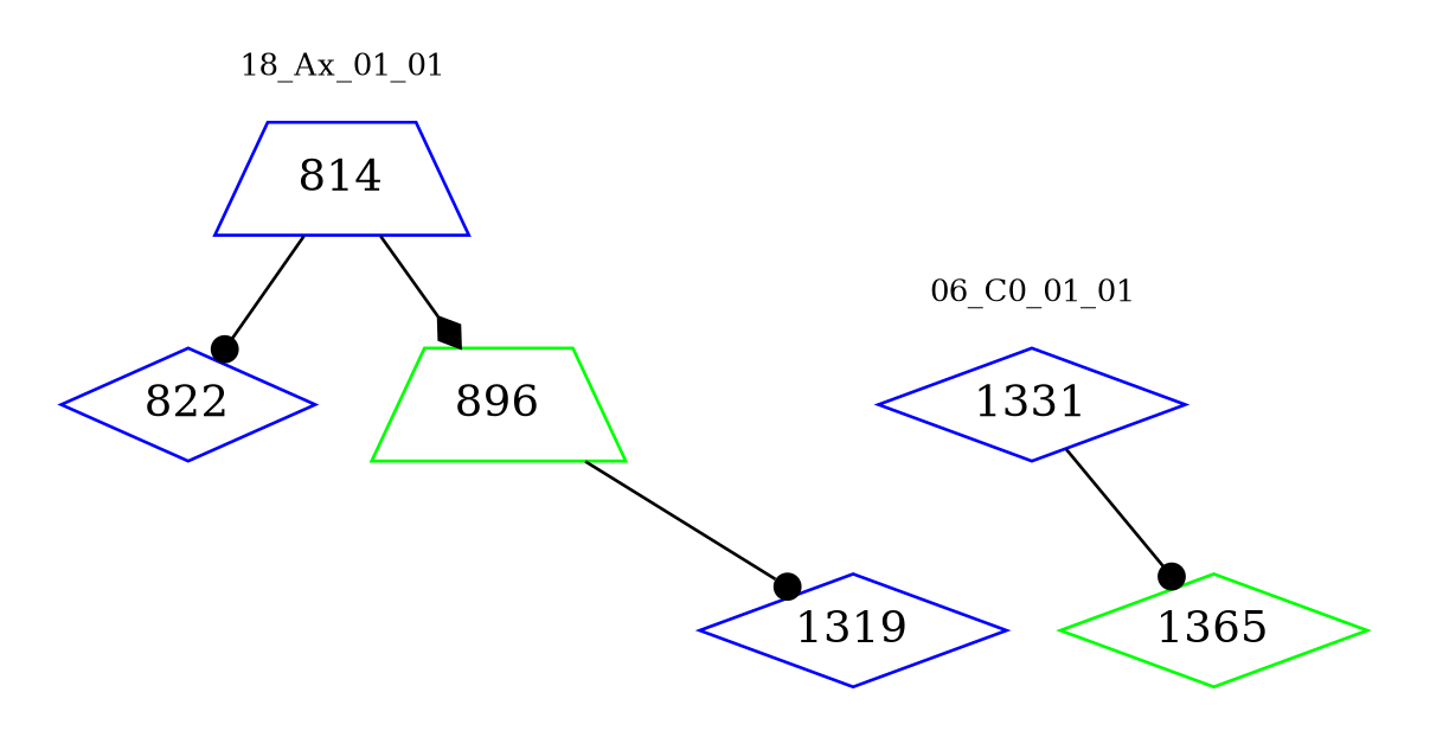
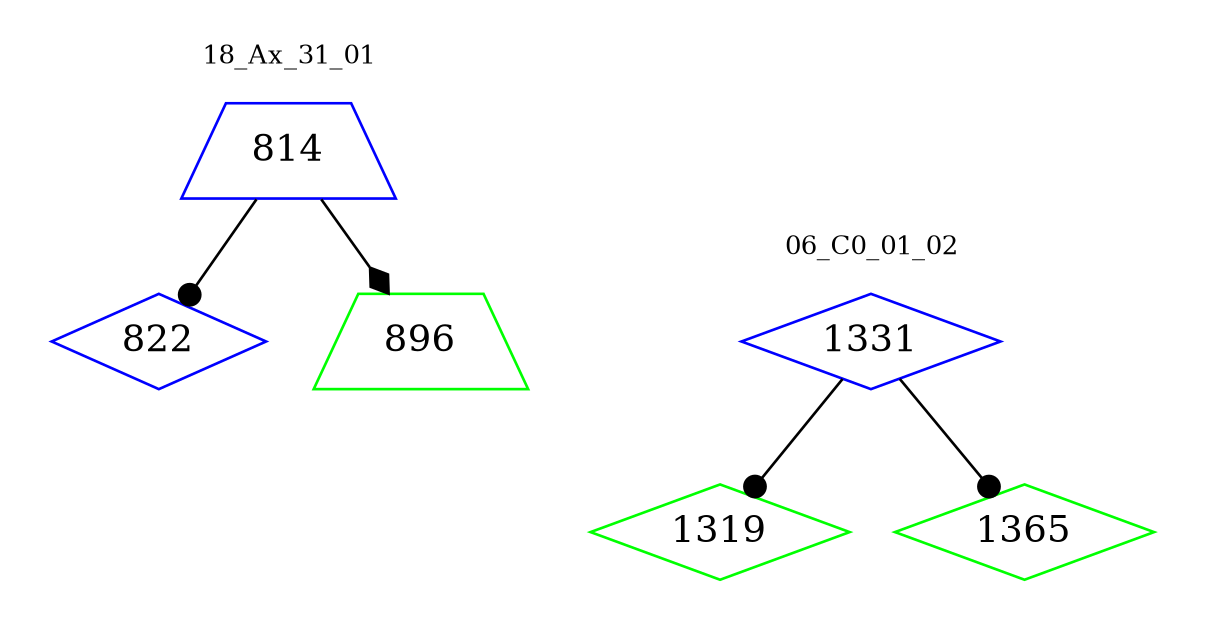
  digraph {
    node [color=blue shape=diamond]
    edge [arrowhead=dot color=black]
    n1 [label=814 shape=trapezium]
    n2 [label=822]
    n3 [color=green label=896 shape=trapezium]
    n4 [label=1331]
-   n5 [label=1319]
+   n5 [color=green label=1319]
    n6 [color=green label=1365]
    subgraph cluster_1 {
      color=white
      fontsize=10
-     label="18_Ax_01_01"
+     label="18_Ax_31_01"
      n1
      n2
      n3
    }
    subgraph cluster_2 {
      color=white
      fontsize=10
-     label="06_C0_01_01"
+     label="06_C0_01_02"
      n4
      n5
      n6
    }
    n1 -> n2
    n1 -> n3 [arrowhead=diamond]
-   n3 -> n5
+   n4 -> n5
    n4 -> n6
  }
